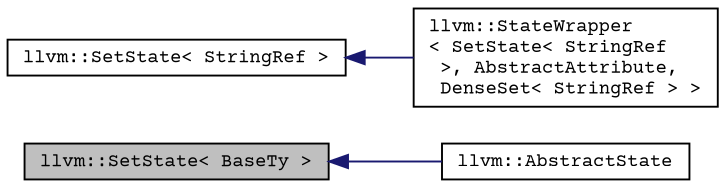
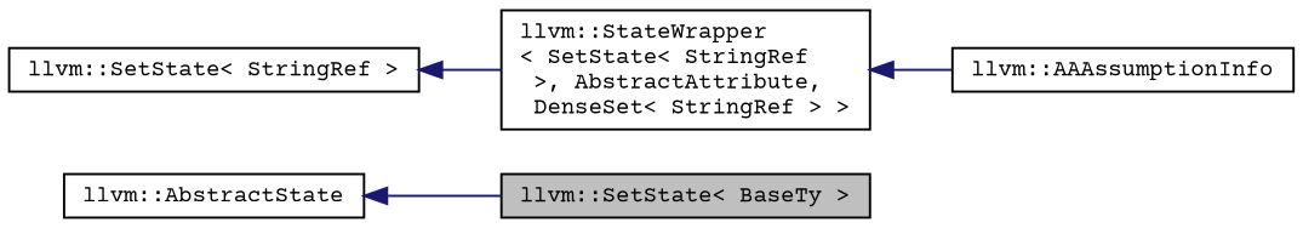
  digraph {
    fontname="Courier Prime"
    rankdir=LR
    node [color=black fontname="Courier Prime" fontsize=10 shape=record]
    edge [color=midnightblue dir=back fontname="Courier Prime" fontsize=10 labelfontname=Helvetica labelfontsize=10 style=solid]
    n1 [fillcolor=grey75 fontcolor=black height=0.2 label="llvm::SetState\< BaseTy \>" style=filled width=0.4]
    n2 [height=0.2 label="llvm::SetState\< StringRef \>" width=0.4]
    n3 [height=0.2 label="llvm::StateWrapper\l\< SetState\< StringRef\l \>, AbstractAttribute,\l DenseSet\< StringRef \> \>" width=0.4]
    n4 [height=0.2 label="llvm::AbstractState" width=0.4]
+   n5 [height=0.2 label="llvm::AAAssumptionInfo" width=0.4]
    n2 -> n3
-   n1 -> n4
+   n3 -> n5
+   n4 -> n1
  }
